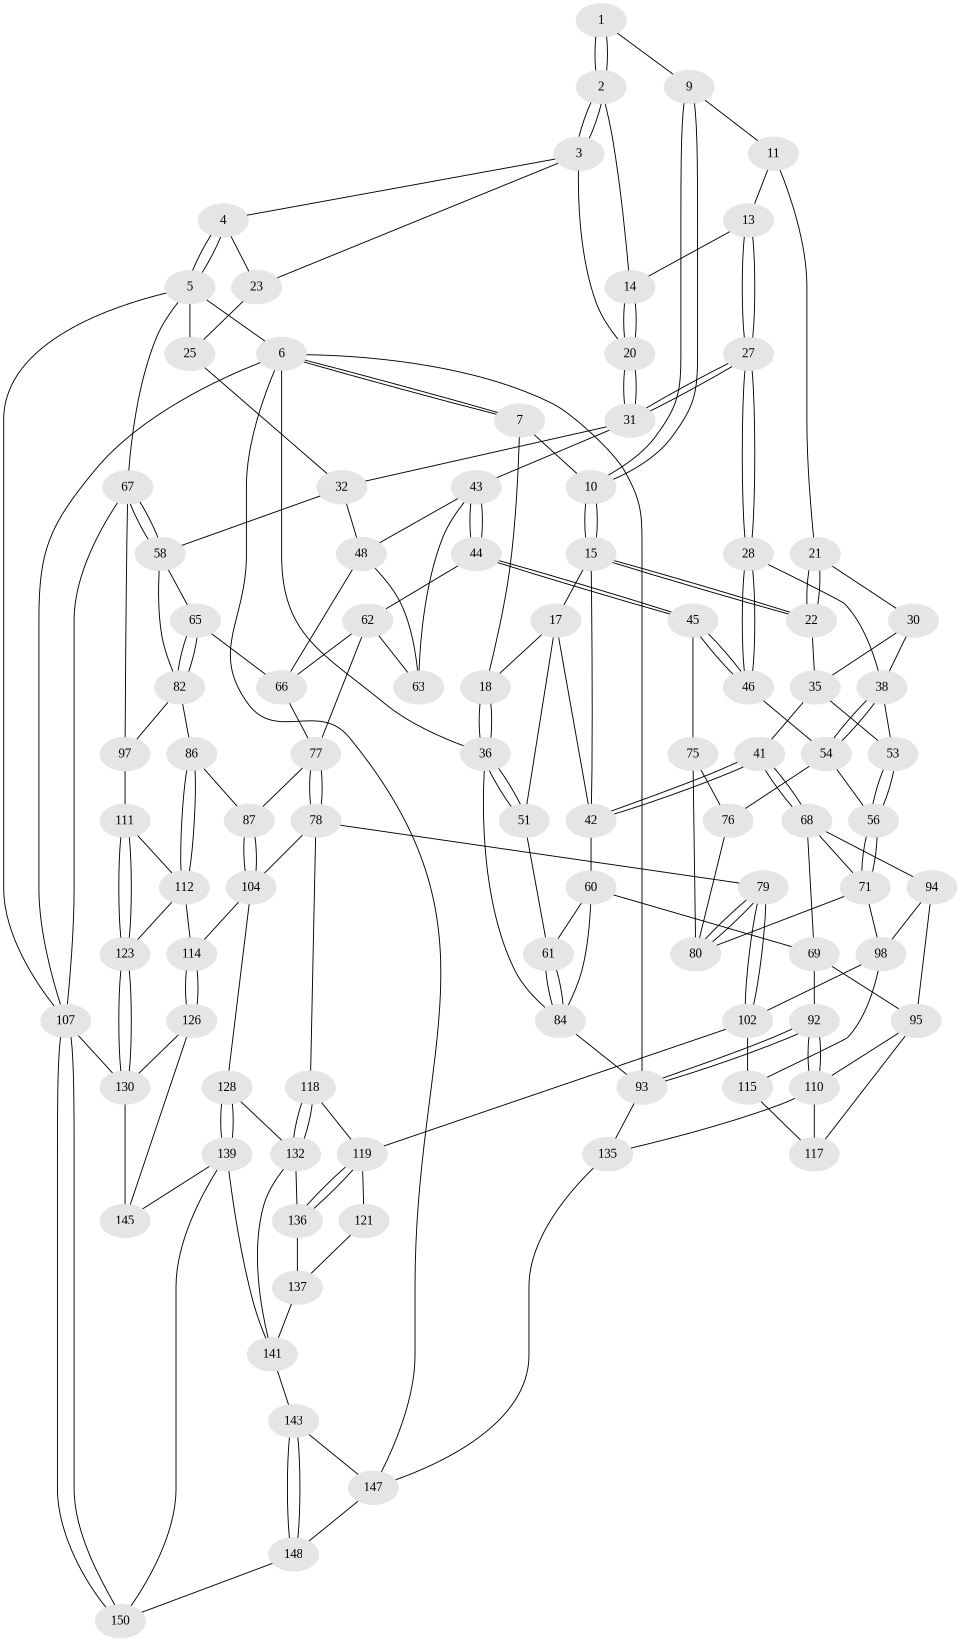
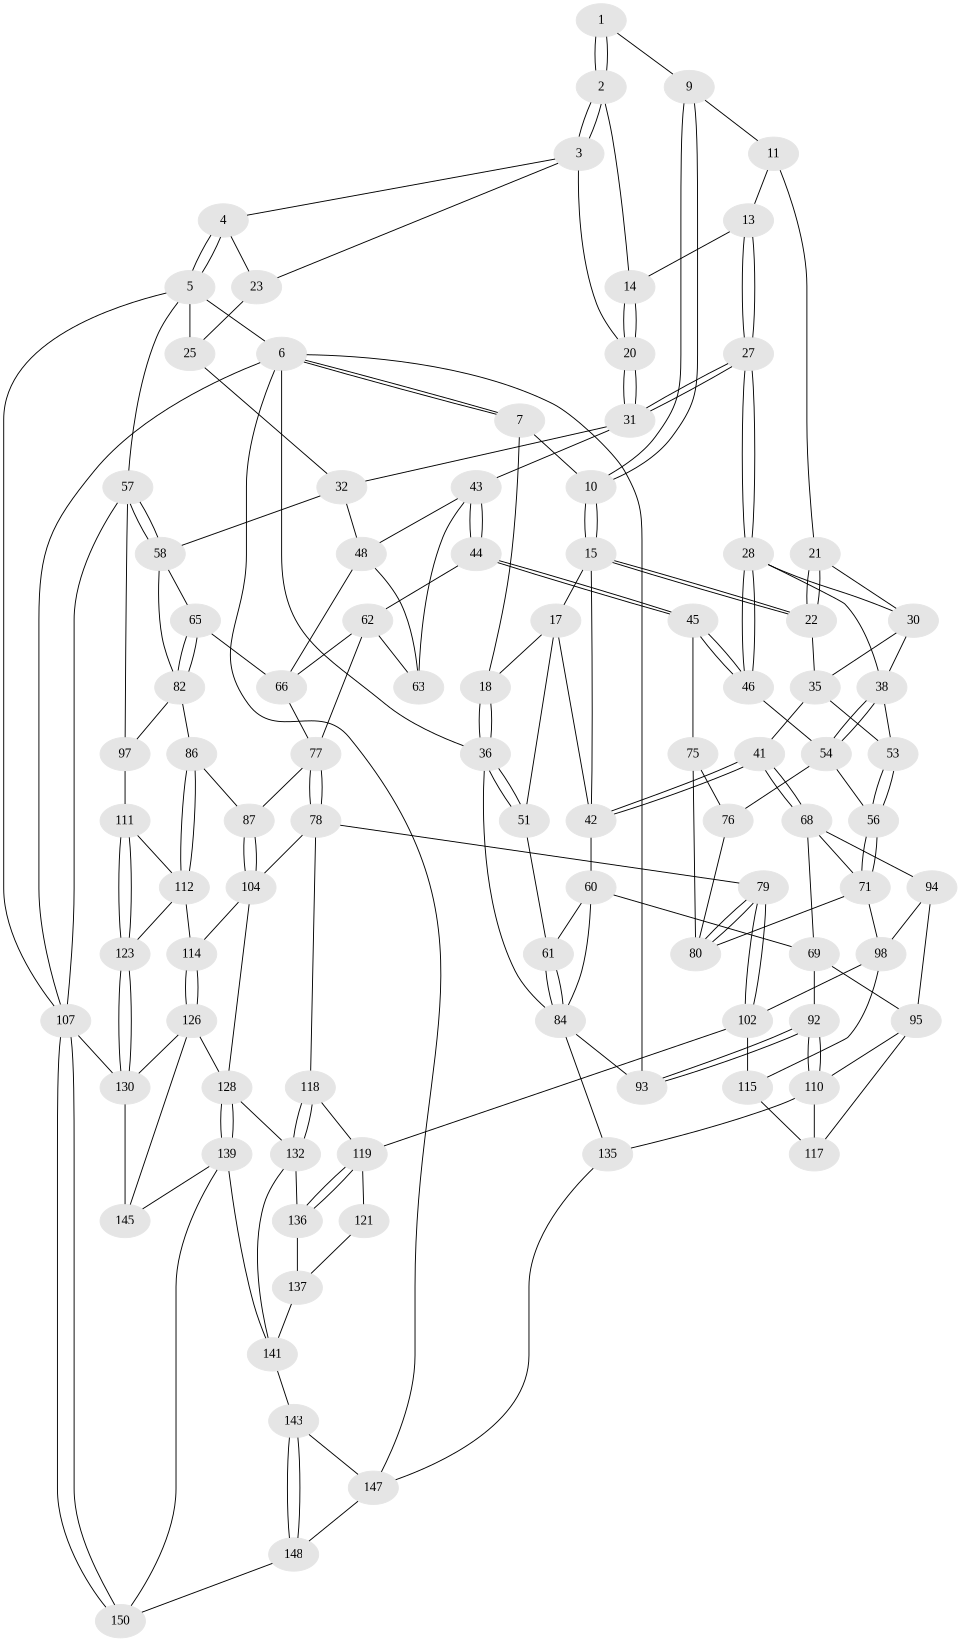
  graph {
    fontname="Liberation Serif"
    node [color=gray90 fontname="Liberation Serif" style=filled]
    edge [fontname="Liberation Serif"]
    1
    2
    9
    3 [super="+19"]
    14
    10
    11 [super="+12"]
    4
    20
    23
    5 [super="+24"]
    31 [super="+33"]
    25
    6 [super="+101"]
-   57 [super="+96" label=67]
+   57 [super="+96"]
    107 [super="+108"]
    7 [super="+8"]
    36 [super="+37"]
    93 [super="+100"]
    147 [super="+149"]
    32 [super="+47"]
    58 [super="+59"]
    97
    130 [super="+131"]
    150
    18
    51
    84 [super="+90"]
    135 [super="+146"]
    148
    15 [super="+16"]
    13
    21 [super="+26"]
    17 [super="+50"]
    22
    42 [super="+52"]
    27
    30 [super="+34"]
    28 [super="+29"]
    35 [super="+40"]
    60 [super="+70"]
    61
    43 [super="+49"]
    38 [super="+39"]
    41
    53
    48 [super="+64"]
    46
    54 [super="+55"]
    44
    63
    66 [super="+67"]
    65
    82 [super="+85"]
    68 [super="+72"]
    56
    76
    71 [super="+89"]
    69 [super="+91"]
    94
    45 [super="+74"]
    62 [super="+73"]
    75 [super="+81"]
    77 [super="+83"]
    80 [super="+88"]
    98 [super="+99"]
    111
    86
    92
    95 [super="+109"]
    78 [super="+106"]
    87
    110 [super="+125"]
    117 [super="+124"]
    102 [super="+103"]
    115 [super="+116"]
    79
    104 [super="+105"]
    118
    114
    128 [super="+129"]
    119 [super="+120"]
    132 [super="+138"]
    112 [super="+113"]
    123
    121 [super="+133"]
    136
    126 [super="+127"]
    139 [super="+140"]
    145
    141 [super="+142"]
    137
    143 [super="+144"]
    1 -- 2
    1 -- 2
    1 -- 9
    2 -- 3
    2 -- 3
    2 -- 14
    9 -- 10
    9 -- 10
    9 -- 11
    3 -- 4
    3 -- 20
    3 -- 23
    14 -- 20
    14 -- 20
    10 -- 15
    10 -- 15
    11 -- 13
    11 -- 21 [weight=2]
    4 -- 23
    4 -- 5
    4 -- 5
    20 -- 31
    20 -- 31
    23 -- 25
    5 -- 25
    5 -- 6
    5 -- 57
    5 -- 107
    31 -- 32
    31 -- 43
    25 -- 32
    6 -- 107
    6 -- 7
    6 -- 7
    6 -- 36
    6 -- 93
    6 -- 147
    57 -- 107
    57 -- 58
    57 -- 58
    57 -- 97
    107 -- 130
    107 -- 150
    107 -- 150
    7 -- 10
    7 -- 18
    36 -- 51
    36 -- 51
    36 -- 84
-   93 -- 135
+   84 -- 135
    147 -- 148
    32 -- 58
    32 -- 48
    58 -- 65
    58 -- 82
    97 -- 111
    130 -- 145
    18 -- 36
    18 -- 36
    51 -- 61
    84 -- 93
    135 -- 147
    148 -- 150
    15 -- 17
    15 -- 22
    15 -- 22
    15 -- 42
    13 -- 14
    13 -- 27
    13 -- 27
    21 -- 22
    21 -- 22
    21 -- 30
    17 -- 18
    17 -- 51
    17 -- 42
    22 -- 35
    42 -- 60
    27 -- 31
    27 -- 31
    27 -- 28
    27 -- 28
    30 -- 35
    30 -- 38
+   28 -- 30
    28 -- 38
    28 -- 46
    28 -- 46
    35 -- 41
    35 -- 53
    60 -- 84
    60 -- 61
    60 -- 69
    61 -- 84
    61 -- 84
    43 -- 48
    43 -- 44
    43 -- 44
    43 -- 63
    38 -- 53
    38 -- 54
    38 -- 54
    41 -- 42
    41 -- 42
    41 -- 68
    41 -- 68
    53 -- 56
    53 -- 56
    48 -- 63
    48 -- 66
    46 -- 54
    54 -- 56
    54 -- 76
    44 -- 45
    44 -- 45
    44 -- 62
    66 -- 77
    65 -- 66
    65 -- 82
    65 -- 82
    82 -- 97
    82 -- 86
    68 -- 71
    68 -- 69
    68 -- 94
    56 -- 71
    56 -- 71
    76 -- 80
    71 -- 80
    71 -- 98
    69 -- 92
    69 -- 95
    94 -- 98
    94 -- 95
    45 -- 46
    45 -- 46
    45 -- 75 [weight=2]
    62 -- 63
    62 -- 66
    62 -- 77
    75 -- 76
    75 -- 80
    77 -- 78
    77 -- 78
    77 -- 87
    98 -- 102
    98 -- 115
    111 -- 112
    111 -- 123
    111 -- 123
    86 -- 87
    86 -- 112
    86 -- 112
    92 -- 93
    92 -- 93
    92 -- 110
    92 -- 110
    95 -- 110
    95 -- 117
    78 -- 79
    78 -- 104
    78 -- 118
    87 -- 104
    87 -- 104
    110 -- 135
    110 -- 117
    102 -- 115
    102 -- 119
    115 -- 117
    79 -- 80
    79 -- 80
    79 -- 102
    79 -- 102
    104 -- 114
    104 -- 128
    118 -- 119
    118 -- 132
    118 -- 132
    114 -- 126
    114 -- 126
    128 -- 132
    128 -- 139
    128 -- 139
    119 -- 121
    119 -- 136
    119 -- 136
    132 -- 136
    132 -- 141
    112 -- 114
    112 -- 123
    123 -- 130
    123 -- 130
    121 -- 137
    136 -- 137
    126 -- 130
+   126 -- 128
    126 -- 145
    139 -- 150
    139 -- 145
    139 -- 141
    141 -- 143
    137 -- 141
    143 -- 147
    143 -- 148
    143 -- 148
  }
